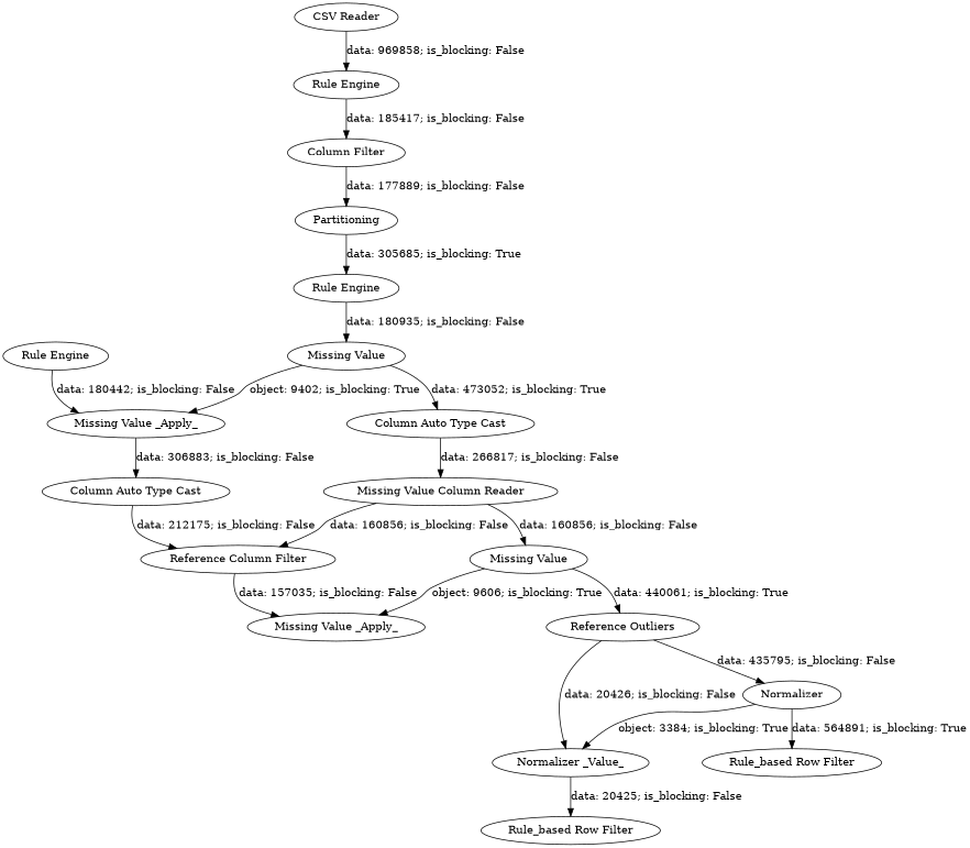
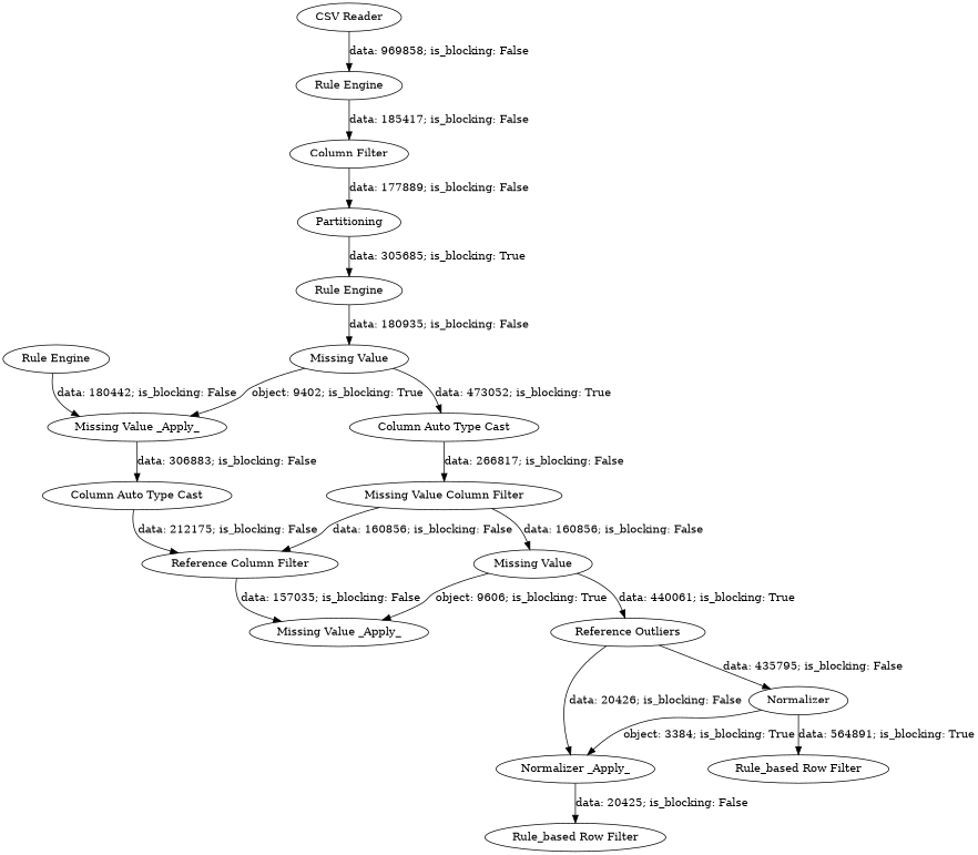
  digraph {
    rankdir=TB
    n1 [label="Missing Value _Apply_"]
    n2 [label="Column Auto Type Cast"]
    n3 [label="Reference Column Filter"]
-   n4 [label="Normalizer _Value_"]
+   n4 [label="Normalizer _Apply_"]
    n5 [label="Rule_based Row Filter"]
    n6 [label="Missing Value"]
    n7 [label="Column Auto Type Cast"]
-   n8 [label="Missing Value Column Reader"]
+   n8 [label="Missing Value Column Filter"]
    n9 [label=Partitioning]
    n10 [label="Rule Engine"]
    n11 [label="Missing Value"]
    n12 [label="Rule Engine"]
    n13 [label="Column Filter"]
    n14 [label="Rule_based Row Filter"]
    n15 [label="Rule Engine"]
    n16 [label="Missing Value _Apply_"]
    n17 [label="CSV Reader"]
    n18 [label="Reference Outliers"]
    n19 [label=Normalizer]
    n1 -> n2 [label="data: 306883; is_blocking: False"]
    n2 -> n3 [label="data: 212175; is_blocking: False"]
    n3 -> n16 [label="data: 157035; is_blocking: False"]
    n4 -> n5 [label="data: 20425; is_blocking: False"]
    n6 -> n1 [label="object: 9402; is_blocking: True"]
    n6 -> n7 [label="data: 473052; is_blocking: True"]
    n7 -> n8 [label="data: 266817; is_blocking: False"]
    n8 -> n3 [label="data: 160856; is_blocking: False"]
    n8 -> n11 [label="data: 160856; is_blocking: False"]
    n9 -> n10 [label="data: 305685; is_blocking: True"]
    n10 -> n6 [label="data: 180935; is_blocking: False"]
    n11 -> n16 [label="object: 9606; is_blocking: True"]
    n11 -> n18 [label="data: 440061; is_blocking: True"]
    n12 -> n1 [label="data: 180442; is_blocking: False"]
    n13 -> n9 [label="data: 177889; is_blocking: False"]
    n15 -> n13 [label="data: 185417; is_blocking: False"]
    n17 -> n15 [label="data: 969858; is_blocking: False"]
    n18 -> n4 [label="data: 20426; is_blocking: False"]
    n18 -> n19 [label="data: 435795; is_blocking: False"]
    n19 -> n4 [label="object: 3384; is_blocking: True"]
    n19 -> n14 [label="data: 564891; is_blocking: True"]
  }
